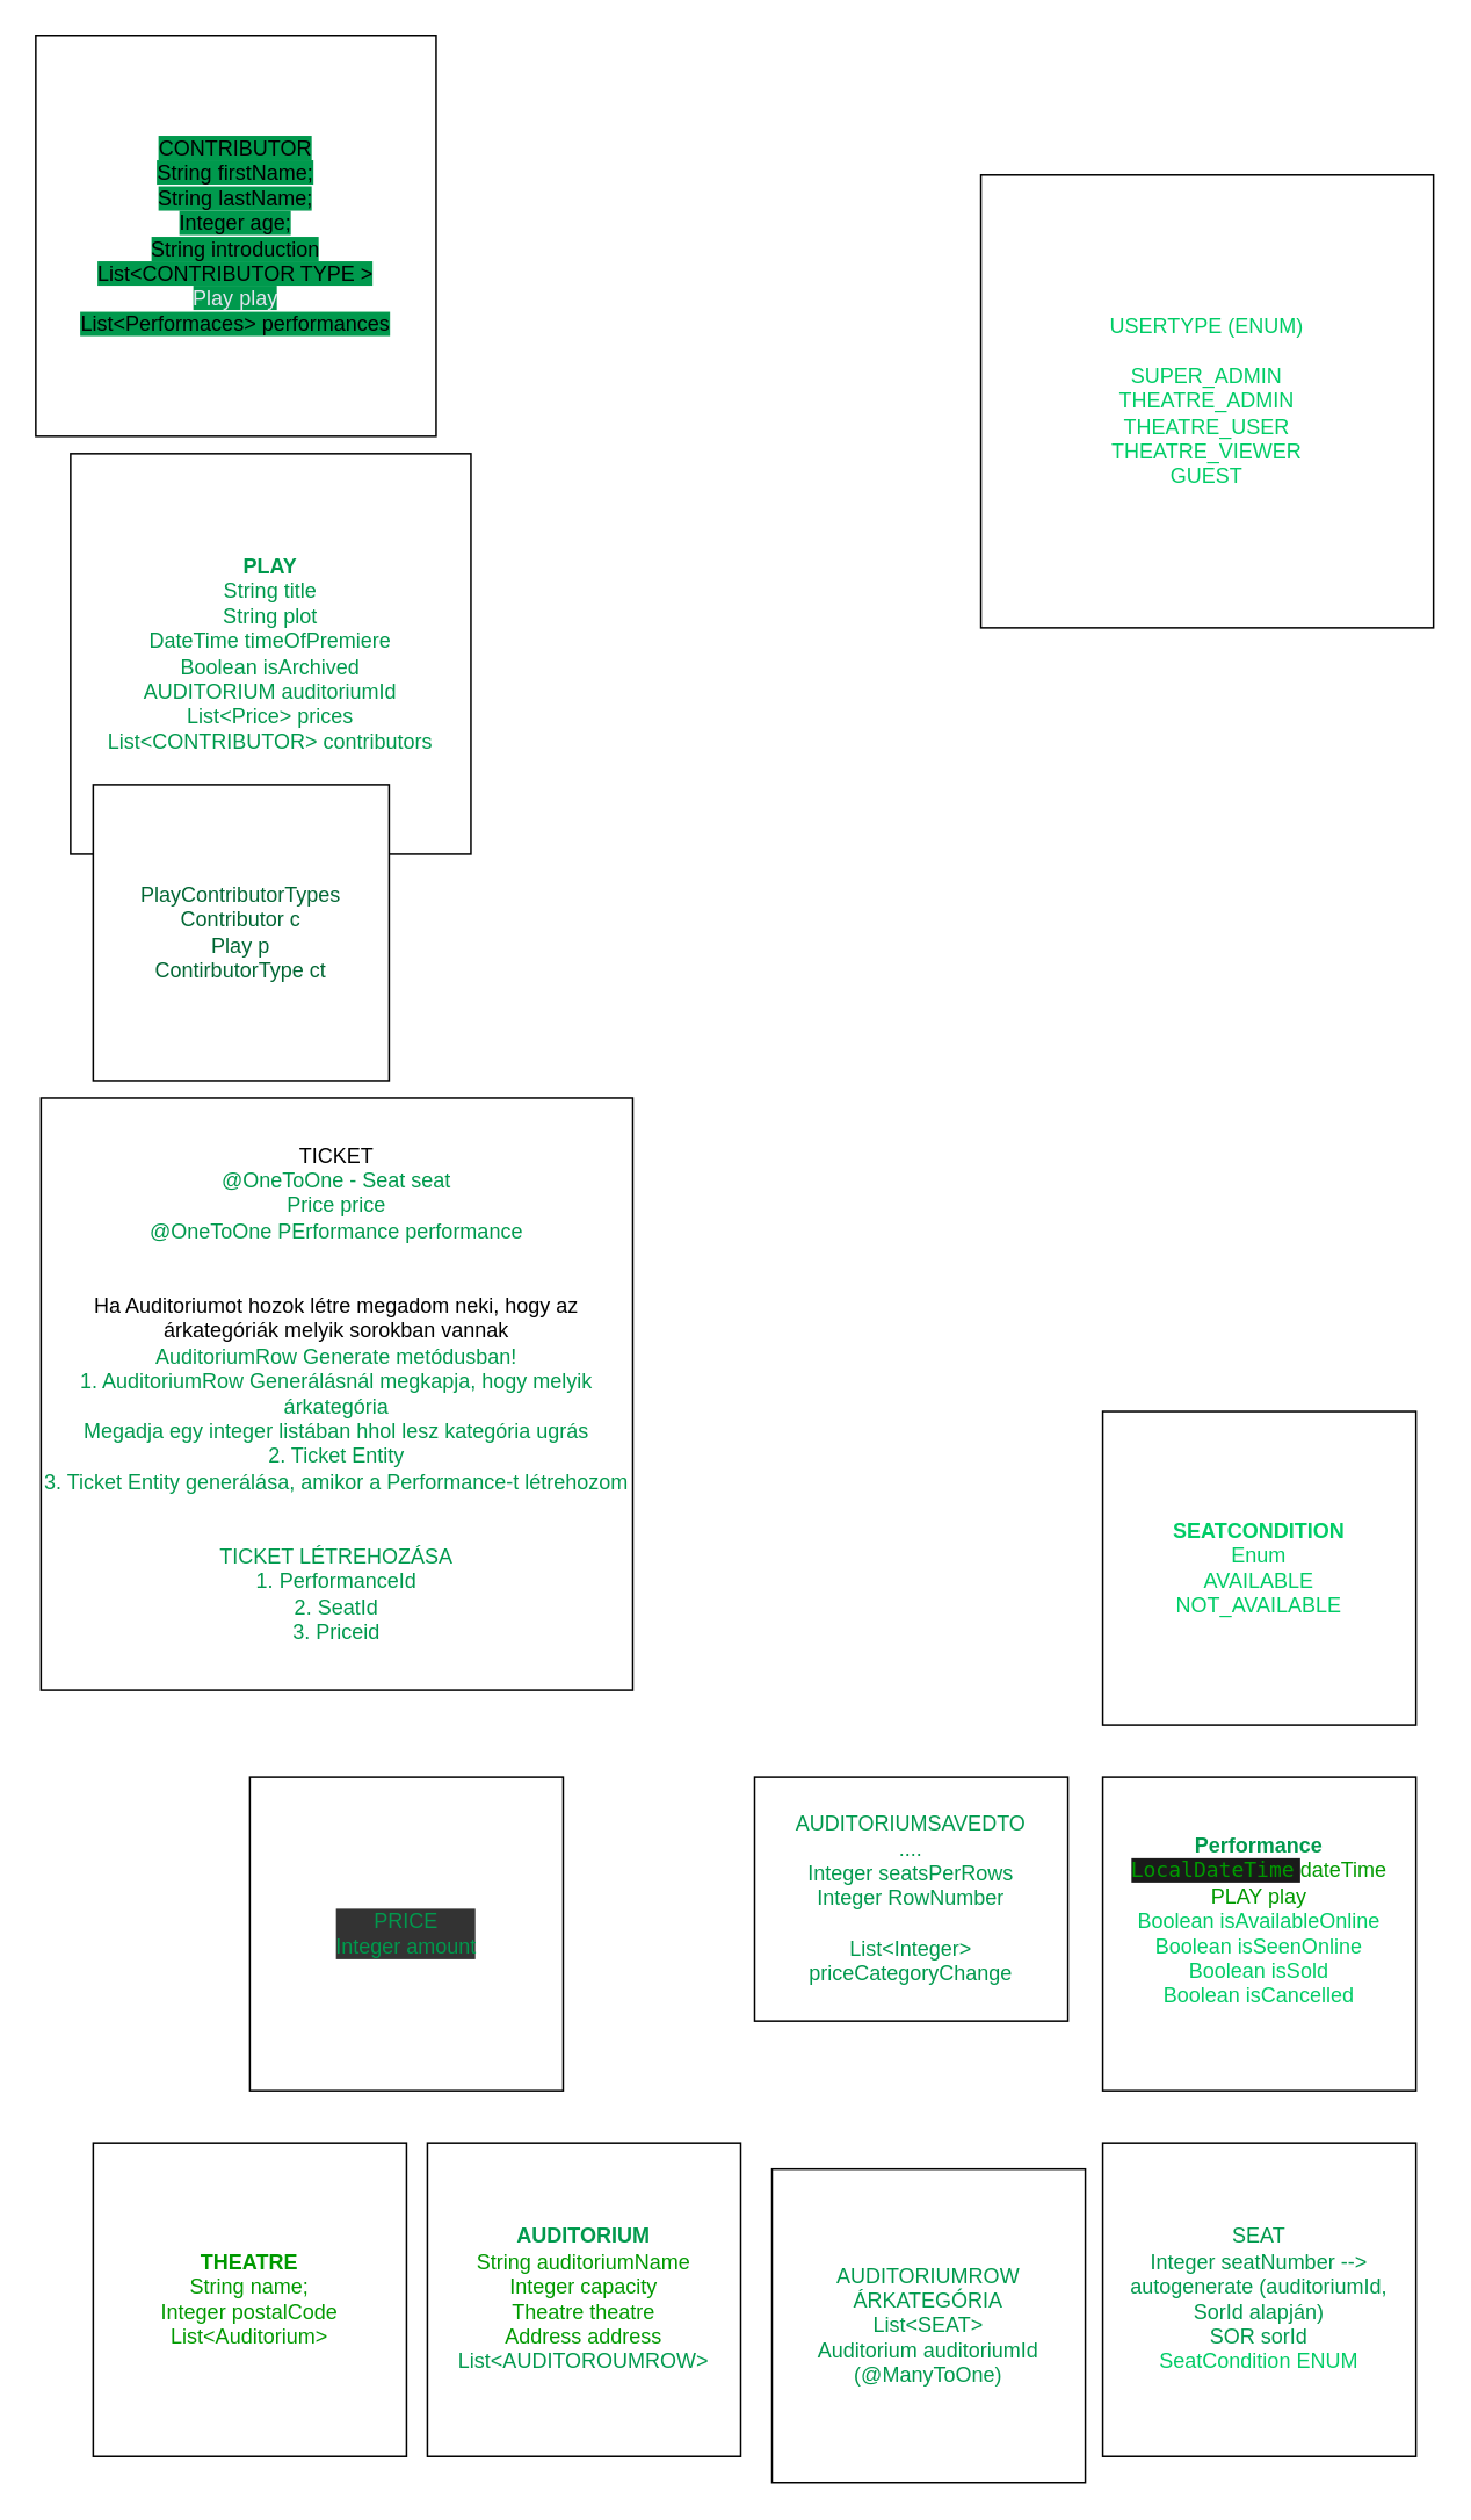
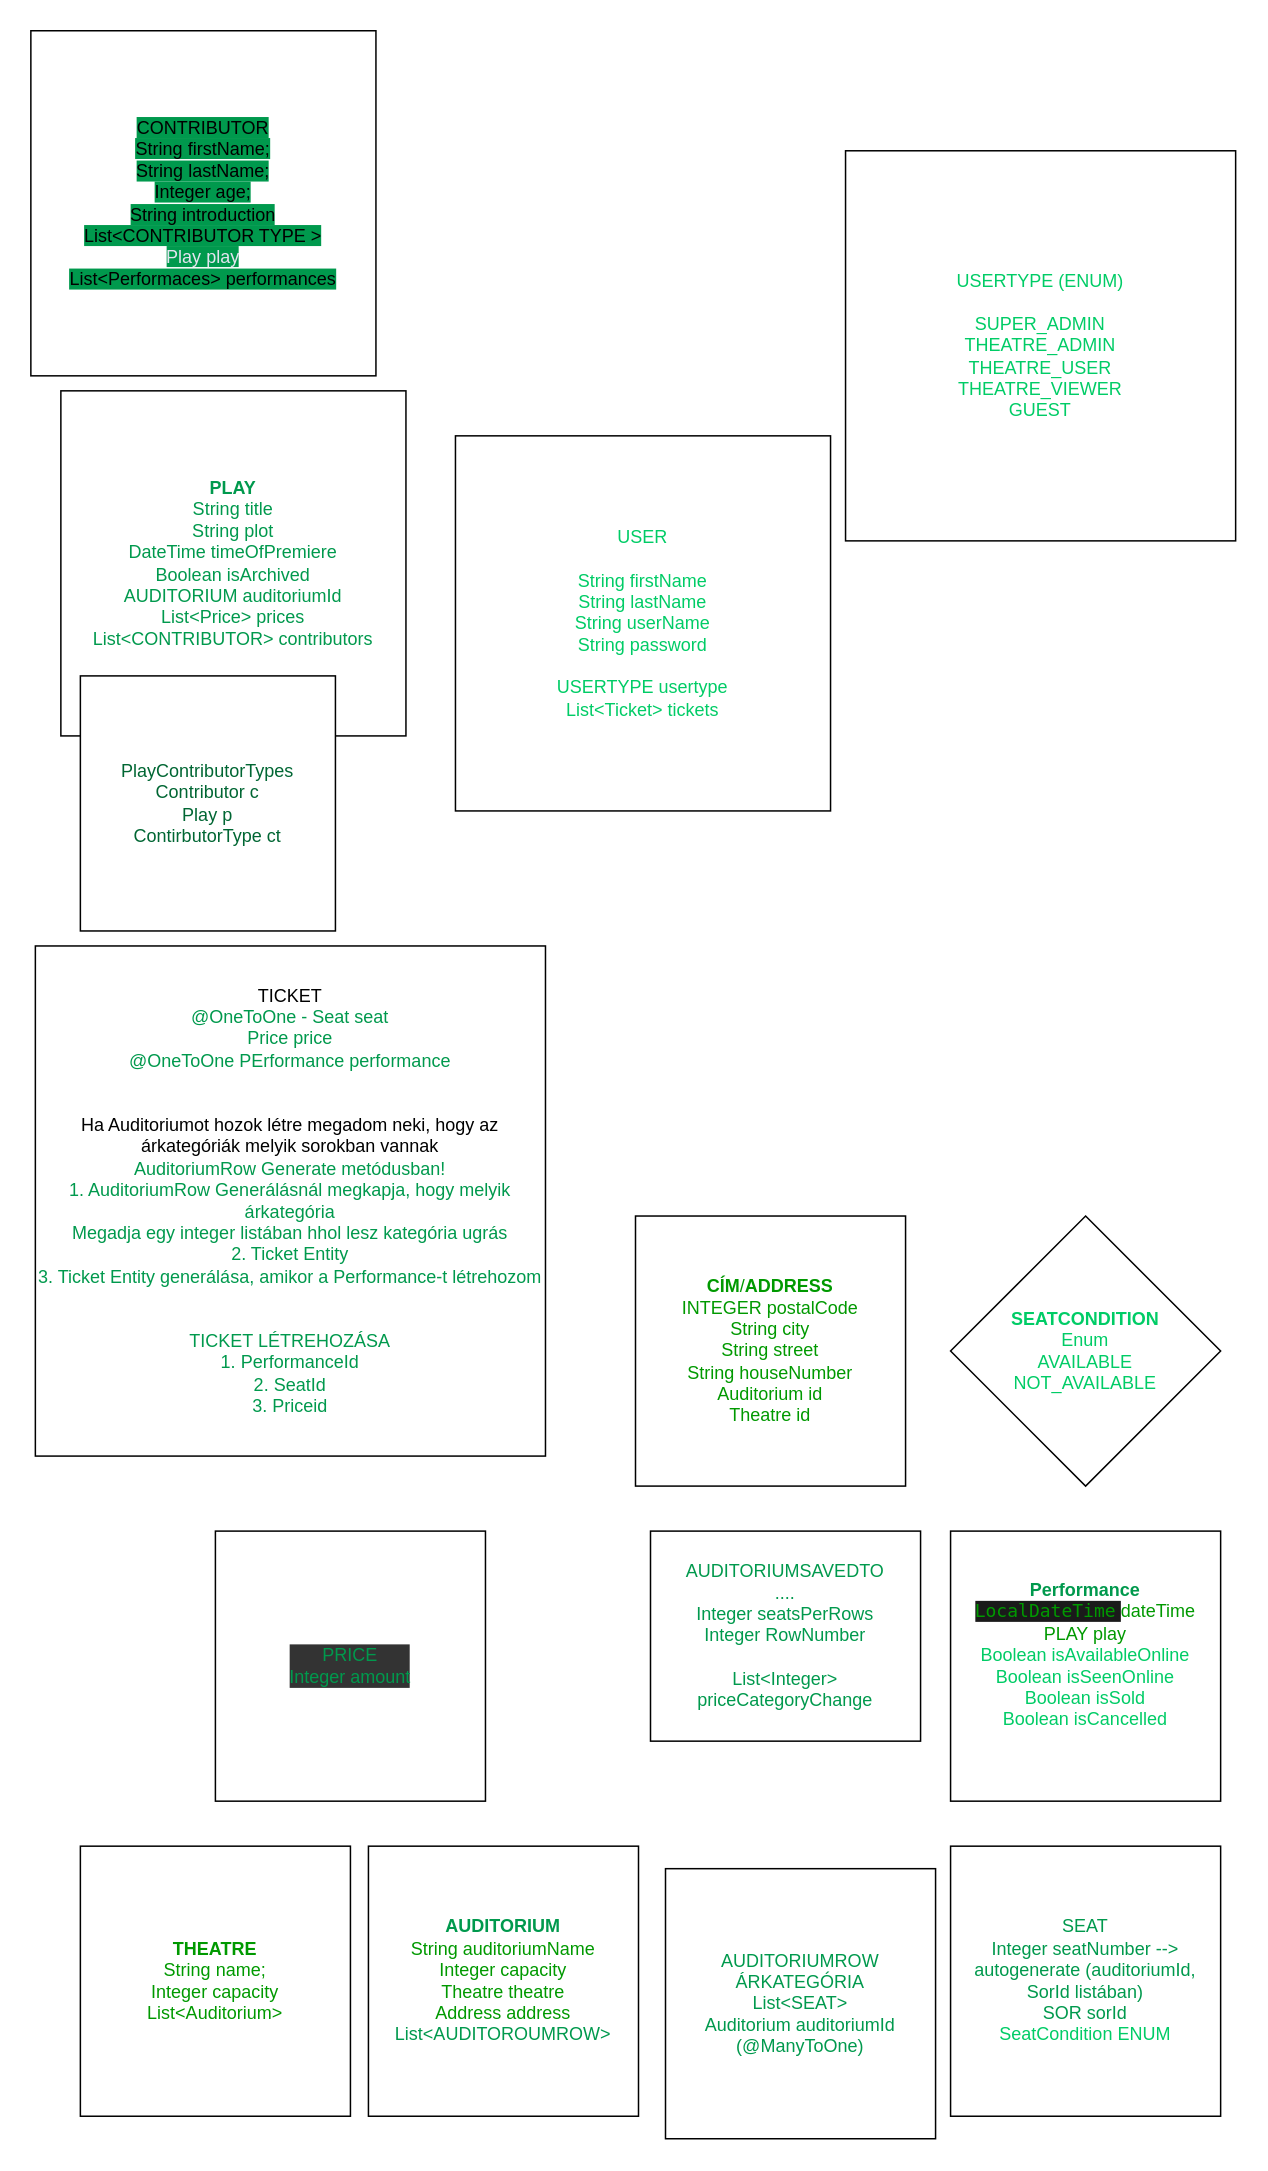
  <mxCell id="0" />
  <mxCell id="1" parent="0" />
- <mxCell id="2" value="&lt;b&gt;&lt;font color=&quot;#009900&quot;&gt;THEATRE&lt;/font&gt;&lt;/b&gt;&lt;br&gt;&lt;font color=&quot;#009900&quot;&gt;String name;&lt;br&gt;Integer postalCode&lt;br&gt;List&amp;lt;Auditorium&amp;gt;&lt;/font&gt;" style="whiteSpace=wrap;html=1;aspect=fixed;" parent="1" vertex="1"><mxGeometry x="53" y="1230" width="180" height="180" as="geometry" /></mxCell>
- <mxCell id="4" value="&lt;font color=&quot;#00994d&quot;&gt;SEAT&lt;br&gt;Integer seatNumber --&amp;gt; autogenerate (auditoriumId, SorId alapján)&lt;br&gt;SOR sorId&lt;/font&gt;&lt;br&gt;&lt;font color=&quot;#00cc66&quot;&gt;SeatCondition ENUM&lt;/font&gt;" style="whiteSpace=wrap;html=1;aspect=fixed;" parent="1" vertex="1"><mxGeometry x="633" y="1230" width="180" height="180" as="geometry" /></mxCell>
+ <mxCell id="2" value="&lt;b&gt;&lt;font color=&quot;#009900&quot;&gt;THEATRE&lt;/font&gt;&lt;/b&gt;&lt;br&gt;&lt;font color=&quot;#009900&quot;&gt;String name;&lt;br&gt;Integer capacity&lt;br&gt;List&amp;lt;Auditorium&amp;gt;&lt;/font&gt;" style="whiteSpace=wrap;html=1;aspect=fixed;" parent="1" vertex="1"><mxGeometry x="53" y="1230" width="180" height="180" as="geometry" /></mxCell>
+ <mxCell id="3" value="&lt;font color=&quot;#009900&quot;&gt;&lt;b&gt;CÍM&lt;/b&gt;/&lt;b&gt;ADDRESS&lt;/b&gt;&lt;br&gt;INTEGER postalCode&lt;br&gt;String city&lt;br&gt;String street&lt;br&gt;String houseNumber&lt;br&gt;Auditorium id&lt;br&gt;Theatre id&lt;br&gt;&lt;/font&gt;" style="whiteSpace=wrap;html=1;aspect=fixed;" parent="1" vertex="1"><mxGeometry x="423" y="810" width="180" height="180" as="geometry" /></mxCell>
+ <mxCell id="4" value="&lt;font color=&quot;#00994d&quot;&gt;SEAT&lt;br&gt;Integer seatNumber --&amp;gt; autogenerate (auditoriumId, SorId listában)&lt;br&gt;SOR sorId&lt;/font&gt;&lt;br&gt;&lt;font color=&quot;#00cc66&quot;&gt;SeatCondition ENUM&lt;/font&gt;" style="whiteSpace=wrap;html=1;aspect=fixed;" parent="1" vertex="1"><mxGeometry x="633" y="1230" width="180" height="180" as="geometry" /></mxCell>
  <mxCell id="5" value="&lt;font color=&quot;#00994d&quot;&gt;&lt;b&gt;Performance&lt;/b&gt;&lt;br&gt;&lt;/font&gt;&lt;font color=&quot;#009900&quot;&gt;&lt;span style=&quot;background-color: rgb(26, 26, 26);&quot;&gt;&lt;span style=&quot;font-family: &amp;quot;JetBrains Mono&amp;quot;, monospace;&quot;&gt;LocalDateTime&lt;/span&gt;&amp;nbsp;&lt;/span&gt;dateTime&lt;br&gt;PLAY play&lt;/font&gt;&lt;br&gt;&lt;font color=&quot;#00cc66&quot;&gt;Boolean isAvailableOnline&lt;br&gt;Boolean isSeenOnline&lt;br&gt;Boolean isSold&lt;br&gt;Boolean isCancelled&lt;br&gt;&lt;br&gt;&lt;/font&gt;" style="whiteSpace=wrap;html=1;aspect=fixed;" parent="1" vertex="1"><mxGeometry x="633" y="1020" width="180" height="180" as="geometry" /></mxCell>
  <mxCell id="6" value="&lt;font color=&quot;#00994d&quot;&gt;&lt;b&gt;PLAY&lt;/b&gt;&lt;br&gt;String title&lt;br&gt;String plot&lt;br&gt;DateTime timeOfPremiere&lt;br&gt;Boolean isArchived&lt;br&gt;AUDITORIUM auditoriumId&lt;br&gt;List&amp;lt;Price&amp;gt; prices&lt;br&gt;List&amp;lt;CONTRIBUTOR&amp;gt; contributors&lt;/font&gt;" style="whiteSpace=wrap;html=1;aspect=fixed;" parent="1" vertex="1"><mxGeometry x="40" y="260" width="230" height="230" as="geometry" /></mxCell>
  <mxCell id="7" value="&lt;font color=&quot;#00994d&quot;&gt;AUDITORIUMROW&lt;br&gt;ÁRKATEGÓRIA&lt;br&gt;List&amp;lt;SEAT&amp;gt;&lt;br&gt;Auditorium auditoriumId (@ManyToOne)&lt;/font&gt;" style="whiteSpace=wrap;html=1;aspect=fixed;" parent="1" vertex="1"><mxGeometry x="443" y="1245" width="180" height="180" as="geometry" /></mxCell>
  <mxCell id="8" value="&lt;b&gt;&lt;font color=&quot;#00994d&quot;&gt;AUDITORIUM&lt;/font&gt;&lt;/b&gt;&lt;br&gt;&lt;font color=&quot;#009900&quot;&gt;String auditoriumName&lt;br&gt;Integer capacity&lt;br&gt;Theatre theatre&lt;br&gt;&lt;/font&gt;&lt;span style=&quot;color: rgb(0, 153, 0);&quot;&gt;Address address&lt;/span&gt;&lt;br&gt;&lt;font color=&quot;#00994d&quot;&gt;List&amp;lt;AUDITOROUMROW&amp;gt;&lt;/font&gt;" style="whiteSpace=wrap;html=1;aspect=fixed;" parent="1" vertex="1"><mxGeometry x="245" y="1230" width="180" height="180" as="geometry" /></mxCell>
- <mxCell id="9" value="&lt;font color=&quot;#00cc66&quot;&gt;&lt;b&gt;SEATCONDITION&lt;/b&gt;&lt;br&gt;Enum&lt;br&gt;AVAILABLE&lt;br&gt;NOT_AVAILABLE&lt;br&gt;&lt;/font&gt;" style="whiteSpace=wrap;html=1;" parent="1" vertex="1"><mxGeometry x="633" y="810" width="180" height="180" as="geometry" /></mxCell>
+ <mxCell id="9" value="&lt;font color=&quot;#00cc66&quot;&gt;&lt;b&gt;SEATCONDITION&lt;/b&gt;&lt;br&gt;Enum&lt;br&gt;AVAILABLE&lt;br&gt;NOT_AVAILABLE&lt;br&gt;&lt;/font&gt;" style="rhombus;whiteSpace=wrap;html=1;" parent="1" vertex="1"><mxGeometry x="633" y="810" width="180" height="180" as="geometry" /></mxCell>
  <mxCell id="10" value="&lt;font color=&quot;#00994d&quot;&gt;AUDITORIUMSAVEDTO&lt;br&gt;....&lt;br&gt;Integer seatsPerRows&lt;br&gt;Integer RowNumber&lt;br&gt;&lt;br&gt;List&amp;lt;Integer&amp;gt; priceCategoryChange&lt;br&gt;&lt;/font&gt;" style="whiteSpace=wrap;html=1;aspect=fixed;" parent="1" vertex="1"><mxGeometry x="433" y="1020" width="180" height="140" as="geometry" /></mxCell>
  <mxCell id="11" value="&lt;font color=&quot;#000000&quot;&gt;TICKET&lt;br&gt;&lt;/font&gt;@OneToOne - Seat seat&lt;br&gt;Price price&lt;br&gt;@OneToOne PErformance performance&lt;br&gt;&lt;br&gt;&lt;br&gt;&lt;font color=&quot;#000000&quot;&gt;Ha Auditoriumot hozok létre megadom neki, hogy az árkategóriák melyik sorokban vannak&lt;br&gt;&lt;/font&gt;AuditoriumRow Generate metódusban!&lt;br&gt;1. AuditoriumRow Generálásnál megkapja, hogy melyik árkategória&lt;br&gt;Megadja egy integer listában hhol lesz kategória ugrás&lt;br&gt;2. Ticket Entity&lt;br&gt;3. Ticket Entity generálása, amikor a Performance-t létrehozom&lt;br&gt;&lt;br&gt;&lt;br&gt;TICKET LÉTREHOZÁSA&lt;br&gt;1. PerformanceId&lt;br&gt;2. SeatId&lt;br&gt;3. Priceid" style="whiteSpace=wrap;html=1;aspect=fixed;fontColor=#00994D;" parent="1" vertex="1"><mxGeometry y="630" width="340" height="340" as="geometry" x="23" /></mxCell>
  <mxCell id="12" value="&lt;span style=&quot;background-color: rgb(0, 153, 77);&quot;&gt;CONTRIBUTOR&lt;br&gt;String firstName;&lt;br&gt;String lastName;&lt;br&gt;Integer age;&lt;br&gt;String introduction&lt;br&gt;List&amp;lt;CONTRIBUTOR TYPE &amp;gt;&lt;br&gt;&lt;font color=&quot;#e4e4f0&quot;&gt;Play play&lt;br&gt;&lt;/font&gt;List&amp;lt;Performaces&amp;gt; performances&lt;/span&gt;" style="whiteSpace=wrap;html=1;aspect=fixed;" parent="1" vertex="1"><mxGeometry x="20" y="20" width="230" height="230" as="geometry" /></mxCell>
+ <mxCell id="13" value="&lt;font color=&quot;#00cc66&quot;&gt;USER&lt;br&gt;&lt;br&gt;String firstName&lt;br&gt;String lastName&lt;br&gt;String userName&lt;br&gt;String password&lt;br&gt;&lt;br&gt;USERTYPE usertype&lt;br&gt;List&amp;lt;Ticket&amp;gt; tickets&lt;/font&gt;" style="whiteSpace=wrap;html=1;aspect=fixed;" parent="1" vertex="1"><mxGeometry x="303" y="290" width="250" height="250" as="geometry" /></mxCell>
  <mxCell id="14" value="&lt;font color=&quot;#00cc66&quot;&gt;USERTYPE (ENUM)&lt;br&gt;&lt;br&gt;SUPER_ADMIN&lt;br&gt;THEATRE_ADMIN&lt;br&gt;THEATRE_USER&lt;br&gt;THEATRE_VIEWER&lt;br&gt;GUEST&lt;/font&gt;" style="whiteSpace=wrap;html=1;aspect=fixed;" parent="1" vertex="1"><mxGeometry x="563" y="100" width="260" height="260" as="geometry" /></mxCell>
  <mxCell id="15" value="PRICE&lt;br&gt;Integer amount" style="whiteSpace=wrap;html=1;aspect=fixed;labelBackgroundColor=#333333;fontColor=#00994D;" parent="1" vertex="1"><mxGeometry x="143" y="1020" width="180" height="180" as="geometry" /></mxCell>
  <mxCell id="16" value="PlayContributorTypes&lt;br&gt;Contributor c&lt;br&gt;Play p&lt;br&gt;ContirbutorType ct" style="whiteSpace=wrap;html=1;aspect=fixed;fontColor=#006633;" parent="1" vertex="1"><mxGeometry x="53" y="450" width="170" height="170" as="geometry" /></mxCell>
